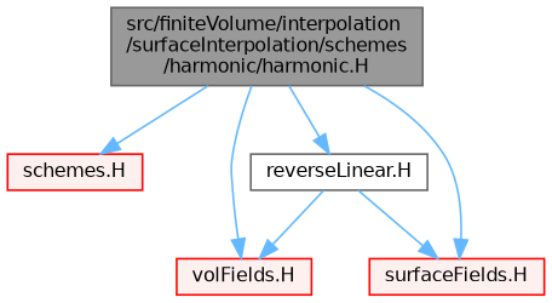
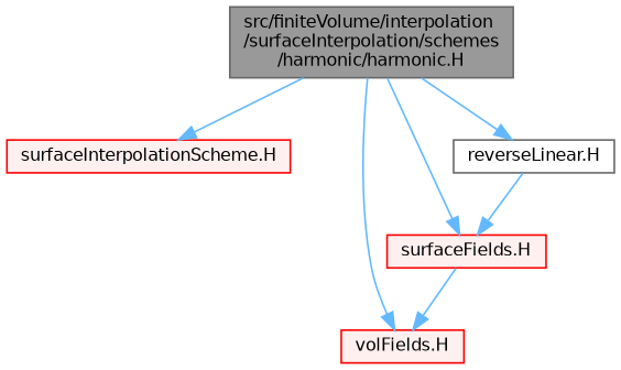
  digraph {
    node [color=red fillcolor="#FFF0F0" fontname=Helvetica fontsize=10 shape=box style=filled]
    edge [color=steelblue1 fontname=Helvetica fontsize=10 labelfontname=Helvetica labelfontsize=10 style=solid]
    n1 [color=gray40 fillcolor=grey60 fontcolor=black height=0.2 label="src/finiteVolume/interpolation\l/surfaceInterpolation/schemes\l/harmonic/harmonic.H" width=0.4]
-   n2 [height=0.2 label="schemes.H" width=0.4]
+   n2 [height=0.2 label="surfaceInterpolationScheme.H" width=0.4]
    n3 [height=0.2 label="volFields.H" width=0.4]
    n4 [height=0.2 label="surfaceFields.H" width=0.4]
    n5 [color=grey40 fillcolor=white height=0.2 label="reverseLinear.H" width=0.4]
    n1 -> n2
    n1 -> n3
    n1 -> n4
    n1 -> n5
-   n5 -> n3
+   n4 -> n3
    n5 -> n4
  }
